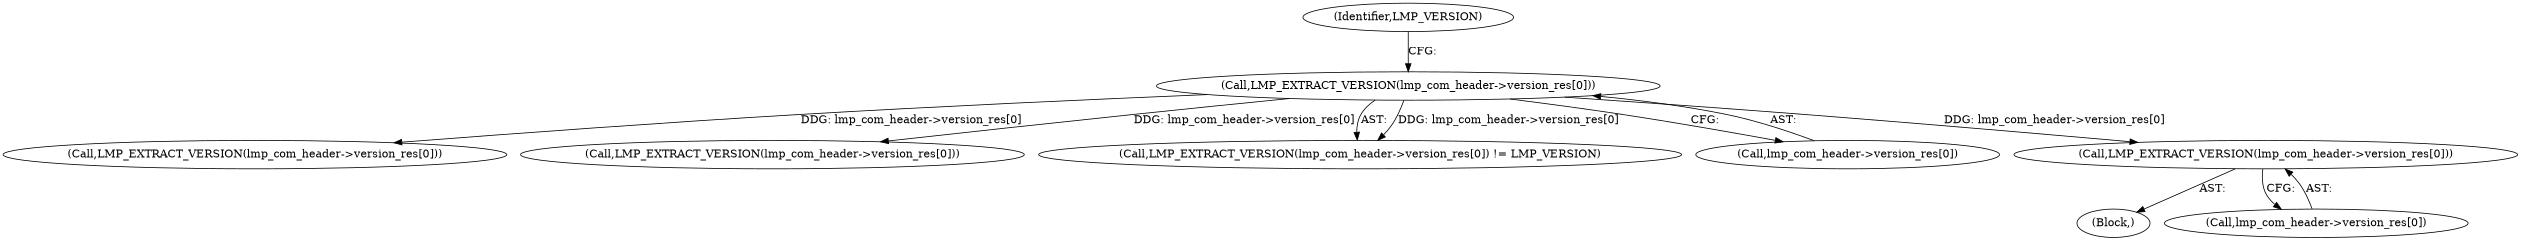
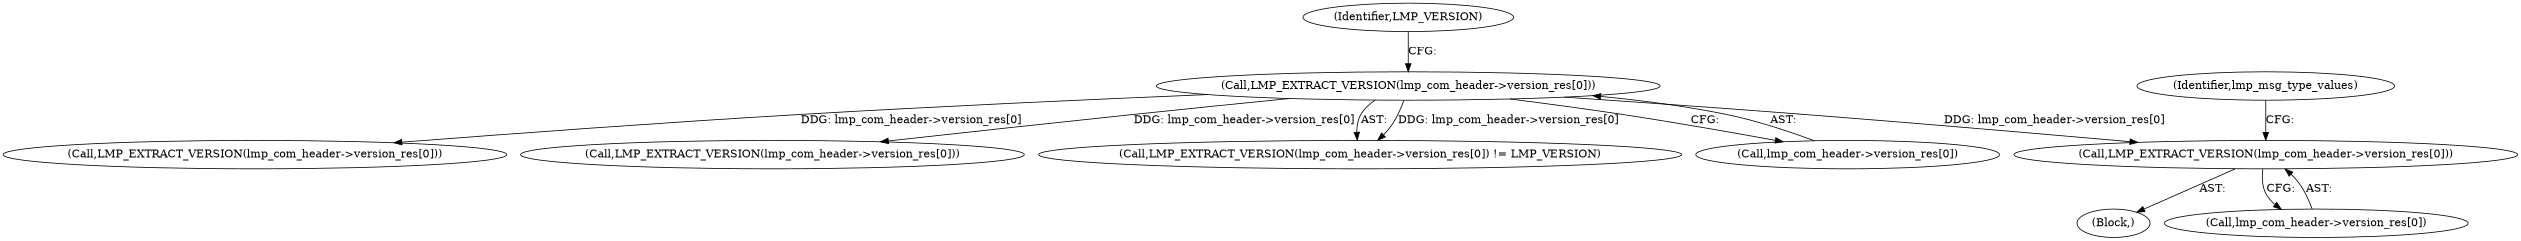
  digraph {
    n1 [label="(Call,LMP_EXTRACT_VERSION(lmp_com_header->version_res[0]))"]
    n2 [label="(Block,)"]
    n3 [label="(Call,lmp_com_header->version_res[0])"]
    n4 [label="(Call,LMP_EXTRACT_VERSION(lmp_com_header->version_res[0]))"]
    n5 [label="(Call,LMP_EXTRACT_VERSION(lmp_com_header->version_res[0]))"]
    n6 [label="(Call,LMP_EXTRACT_VERSION(lmp_com_header->version_res[0]))"]
    n7 [label="(Call,LMP_EXTRACT_VERSION(lmp_com_header->version_res[0]) != LMP_VERSION)"]
    n8 [label="(Call,lmp_com_header->version_res[0])"]
+   n9 [label="(Identifier,lmp_msg_type_values)"]
    n10 [label="(Identifier,LMP_VERSION)"]
    n1 -> n2 [label="AST: "]
    n1 -> n3 [label="CFG: "]
    n3 -> n1 [label="AST: "]
    n4 -> n1 [label="DDG: lmp_com_header->version_res[0]"]
    n4 -> n5 [label="DDG: lmp_com_header->version_res[0]"]
    n4 -> n6 [label="DDG: lmp_com_header->version_res[0]"]
    n4 -> n7 [label="AST: "]
    n4 -> n7 [label="DDG: lmp_com_header->version_res[0]"]
    n4 -> n8 [label="CFG: "]
    n8 -> n4 [label="AST: "]
+   n9 -> n1 [label="CFG: "]
    n10 -> n4 [label="CFG: "]
  }
